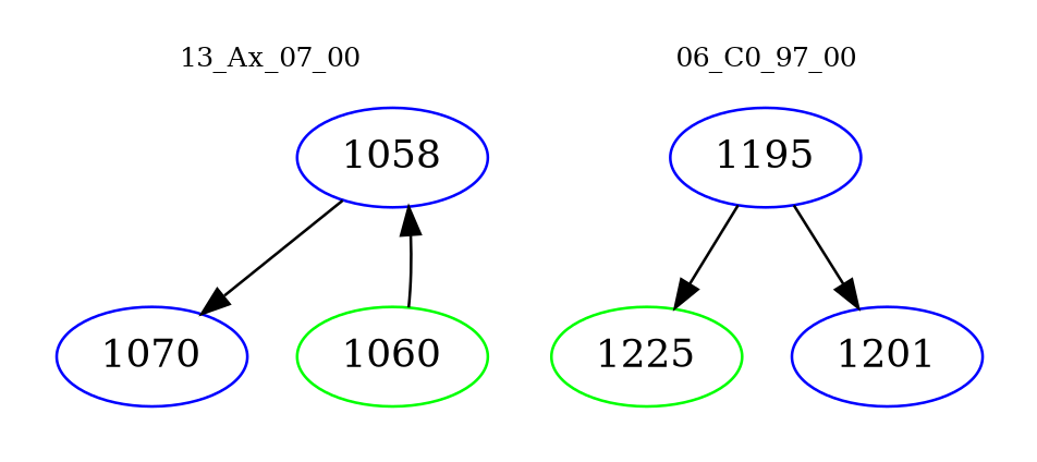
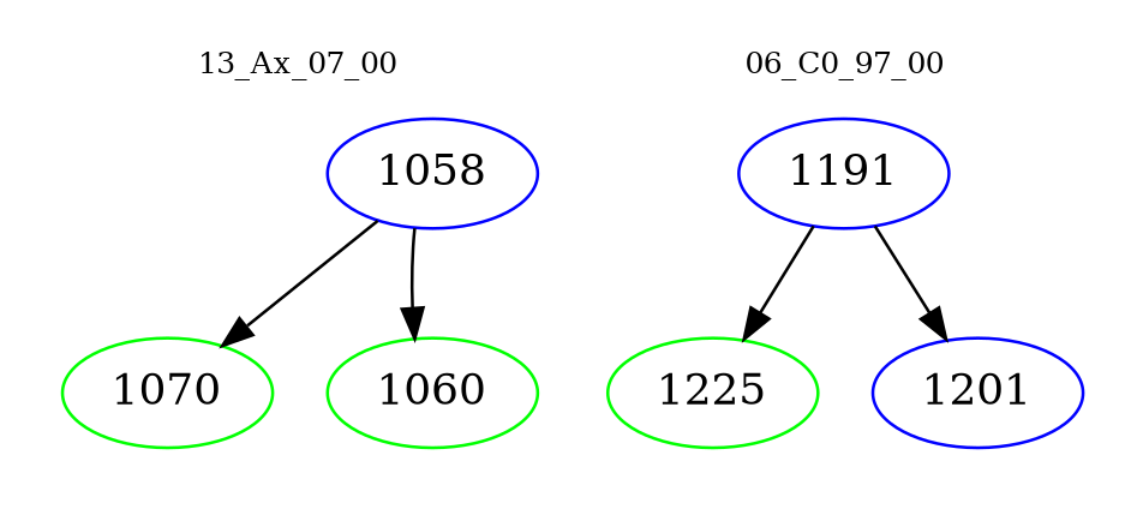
  digraph {
    node [color=blue]
    edge [color=black]
    n1 [label=1058]
-   n2 [label=1070]
+   n2 [color=green label=1070]
    n3 [color=green label=1060]
-   n4 [label=1195]
+   n4 [label=1191]
    n5 [color=green label=1225]
    n6 [label=1201]
    subgraph cluster_1 {
      color=white
      fontsize=10
      label="13_Ax_07_00"
      n1
      n2
      n3
    }
    subgraph cluster_2 {
      color=white
      fontsize=10
      label="06_C0_97_00"
      n4
      n5
      n6
    }
    n1 -> n2
-   n3 -> n1
+   n1 -> n3
    n4 -> n5
    n4 -> n6
  }
